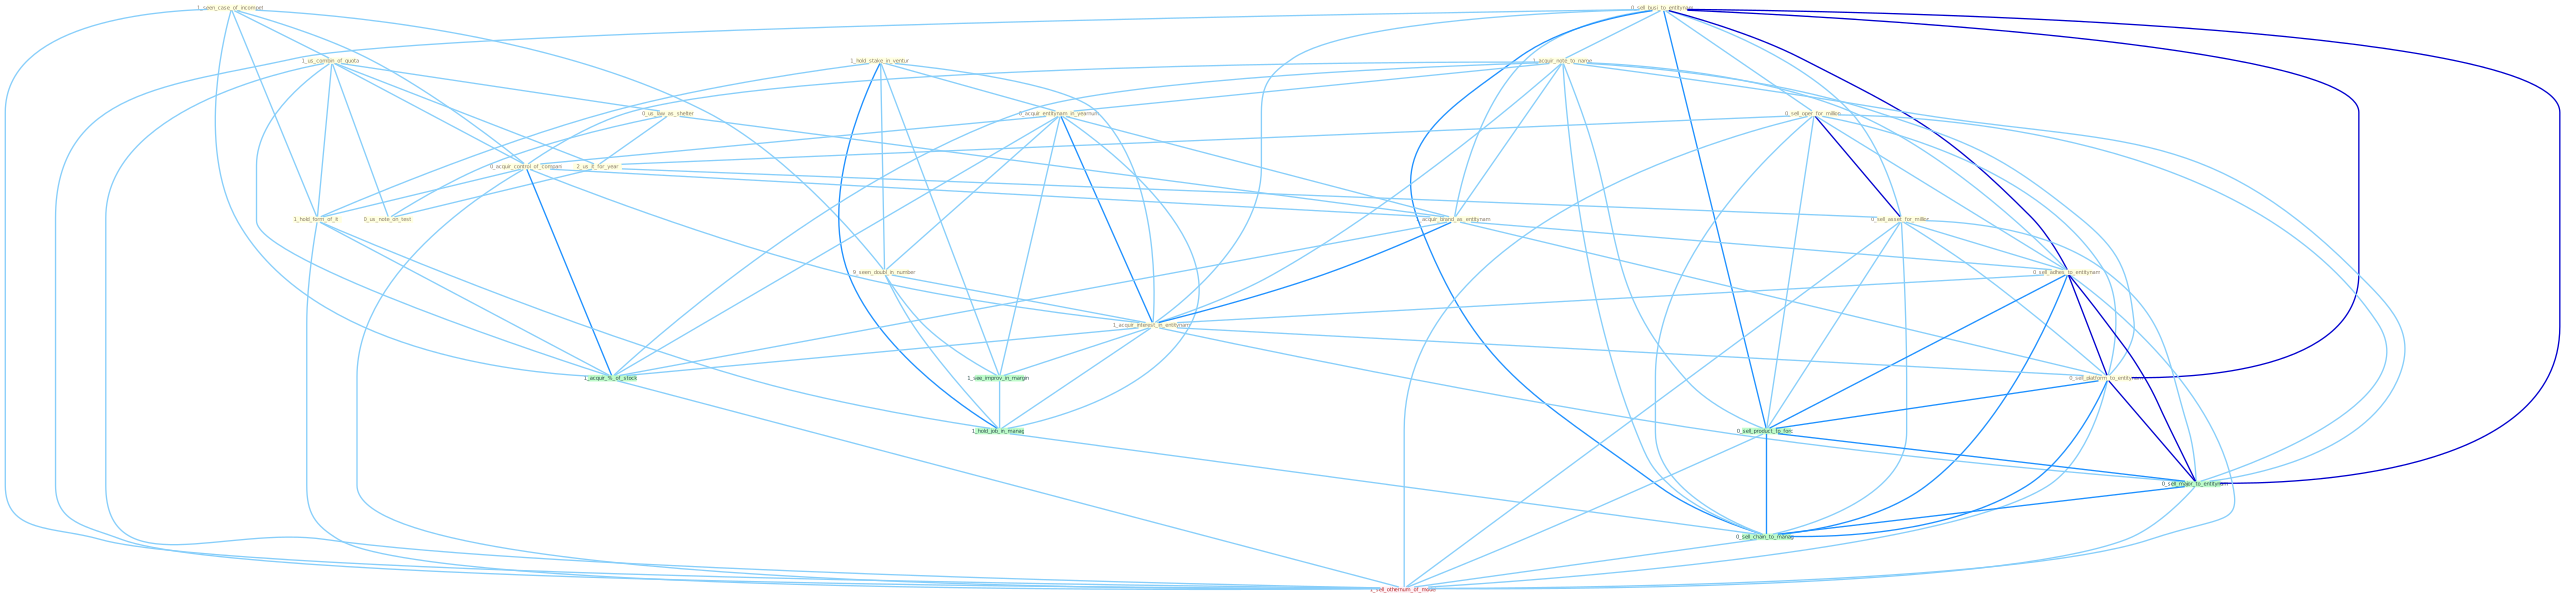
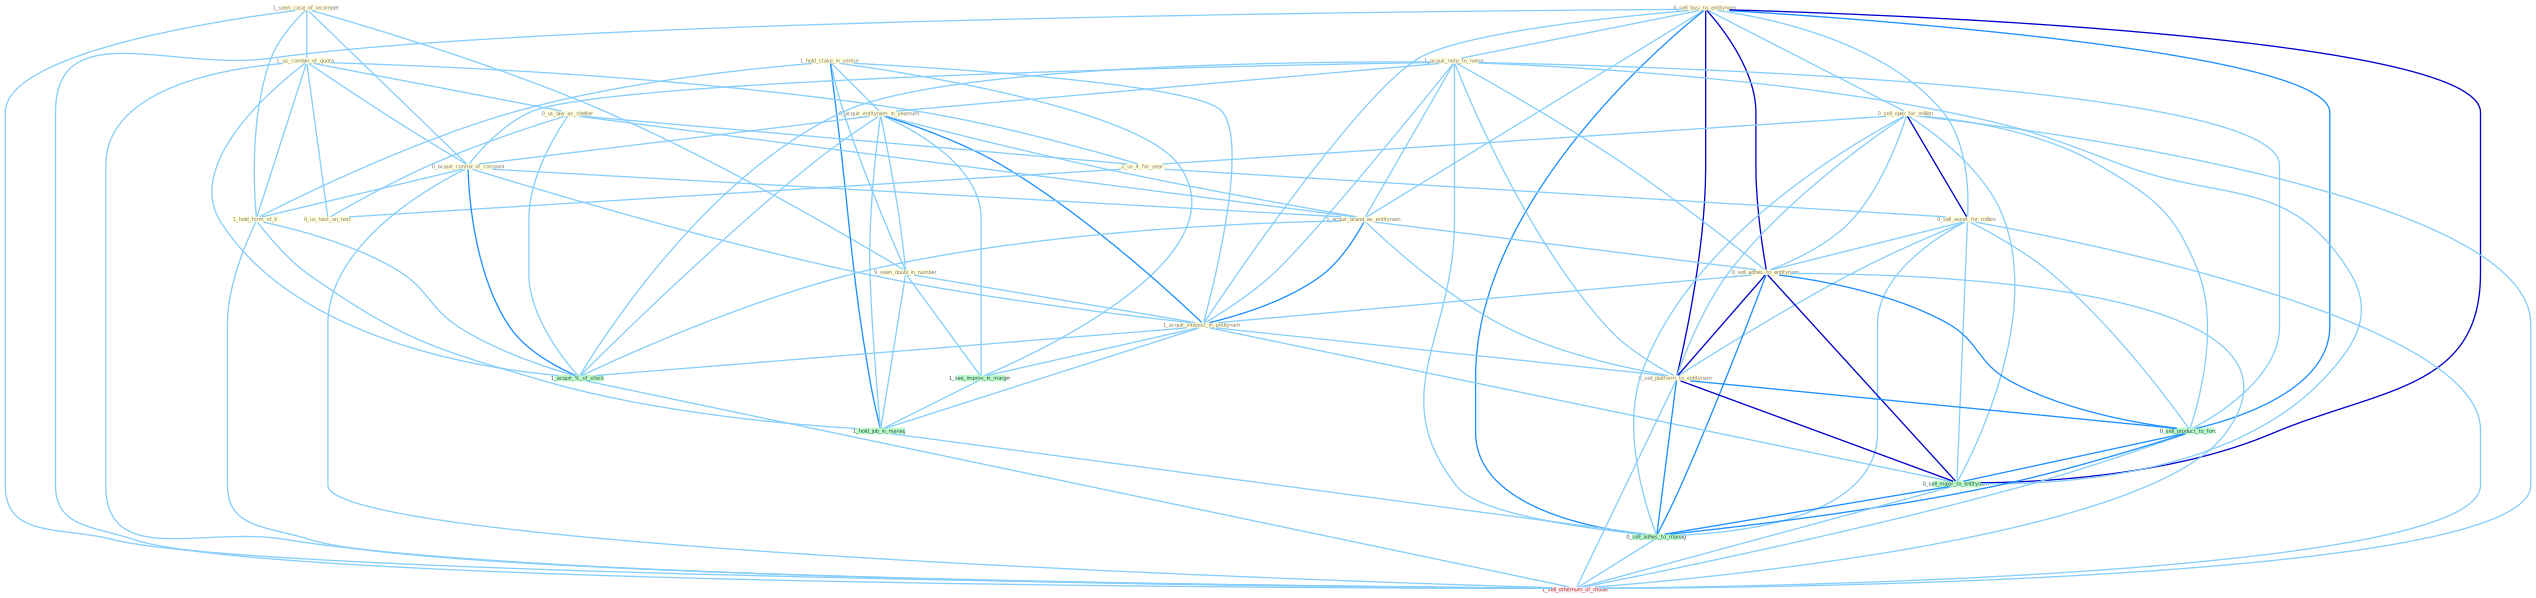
  graph {
    fontname="DejaVu Sans"
    node [color="#ffffe0" fixedsize=true fontcolor="#8b7d6b" fontname="DejaVu Sans" fontsize=4 shape=polygon style=filled]
    edge [color="#87cefa" fontname="DejaVu Sans" w=1]
    "1_seen_case_of_incompet " [height=.06 width=.5]
    "1_hold_stake_in_ventur " [height=.06 width=.5]
    "0_sell_busi_to_entitynam " [height=.06 width=.5]
    "1_us_combin_of_quota " [height=.06 width=.5]
    "0_sell_oper_for_million " [height=.06 width=.5]
    n6 [height=.06 label="1_acquir_note_to_name" width=.5]
    "0_acquir_entitynam_in_yearnum " [height=.06 width=.5]
    "0_us_law_as_shelter " [height=.06 width=.5]
    n9 [height=.06 label="2_us_it_for_year" width=.5]
    n10 [height=.06 label="0_acquir_control_of_compani" width=.5]
    "0_sell_asset_for_million " [height=.06 width=.5]
    "1_hold_form_of_it " [height=.06 width=.5]
-   "0_us_note_on_test " [height=.06 width=.5]
+   "0_us_note_on_test " [height=.06 width=.5 label="0_us_test_on_test"]
    "1_acquir_brand_as_entitynam " [height=.06 width=.5]
    n15 [height=.06 label="9_seen_doubl_in_number" width=.5]
    "0_sell_adhes_to_entitynam " [height=.06 width=.5]
    "1_acquir_interest_in_entitynam " [height=.06 width=.5]
    "0_sell_platform_to_entitynam " [height=.06 width=.5]
    "1_sell_othernum_of_model " [color="#fff0f5" fontcolor="#b22222" height=.06 width=.5]
    "1_acquir_%_of_stock " [color="#BDFCC9" fontcolor="#2f4f4f" height=.06 width=.5]
    "1_see_improv_in_margin " [color="#BDFCC9" fontcolor="#2f4f4f" height=.06 width=.5]
    "1_hold_job_in_manag " [color="#BDFCC9" fontcolor="#2f4f4f" height=.06 width=.5]
    "0_sell_product_to_forc " [color="#BDFCC9" fontcolor="#2f4f4f" height=.06 width=.5]
    "0_sell_major_to_entitynam " [color="#BDFCC9" fontcolor="#2f4f4f" height=.06 width=.5]
-   "0_sell_chain_to_manag " [color="#BDFCC9" fontcolor="#2f4f4f" height=.06 width=.5]
+   "0_sell_chain_to_manag " [color="#BDFCC9" fontcolor="#2f4f4f" height=.06 width=.5 label="0_sell_adhes_to_manag"]
    subgraph sub_1 {
      "1_seen_case_of_incompet "
      "1_hold_stake_in_ventur "
      "0_sell_busi_to_entitynam "
      "1_us_combin_of_quota "
      "0_sell_oper_for_million "
      n6
      "0_acquir_entitynam_in_yearnum "
      "0_us_law_as_shelter "
      n9
      n10
      "0_sell_asset_for_million "
      "1_hold_form_of_it "
      "0_us_note_on_test "
      "1_acquir_brand_as_entitynam "
      n15
      "0_sell_adhes_to_entitynam "
      "1_acquir_interest_in_entitynam "
      "0_sell_platform_to_entitynam "
    }
    subgraph sub_2 {
      "1_sell_othernum_of_model "
    }
    "1_seen_case_of_incompet " -- "1_us_combin_of_quota "
    "1_seen_case_of_incompet " -- n10
    "1_seen_case_of_incompet " -- "1_hold_form_of_it "
    "1_seen_case_of_incompet " -- n15
    "1_seen_case_of_incompet " -- "1_sell_othernum_of_model "
-   "1_seen_case_of_incompet " -- "1_acquir_%_of_stock "
+   "0_us_law_as_shelter " -- "1_acquir_%_of_stock "
    "1_hold_stake_in_ventur " -- "0_acquir_entitynam_in_yearnum "
    "1_hold_stake_in_ventur " -- "1_hold_form_of_it "
    "1_hold_stake_in_ventur " -- n15
    "1_hold_stake_in_ventur " -- "1_acquir_interest_in_entitynam "
    "1_hold_stake_in_ventur " -- "1_see_improv_in_margin "
    "1_hold_stake_in_ventur " -- "1_hold_job_in_manag " [color="#1e90ff" w=2]
    "0_sell_busi_to_entitynam " -- "0_sell_oper_for_million "
    "0_sell_busi_to_entitynam " -- n6
    "0_sell_busi_to_entitynam " -- "0_sell_asset_for_million "
    "0_sell_busi_to_entitynam " -- "1_acquir_brand_as_entitynam "
    "0_sell_busi_to_entitynam " -- "0_sell_adhes_to_entitynam " [color="#0000cd" w=3]
    "0_sell_busi_to_entitynam " -- "1_acquir_interest_in_entitynam "
    "0_sell_busi_to_entitynam " -- "0_sell_platform_to_entitynam " [color="#0000cd" w=3]
    "0_sell_busi_to_entitynam " -- "1_sell_othernum_of_model "
    "0_sell_busi_to_entitynam " -- "0_sell_product_to_forc " [color="#1e90ff" w=2]
    "0_sell_busi_to_entitynam " -- "0_sell_major_to_entitynam " [color="#0000cd" w=3]
    "0_sell_busi_to_entitynam " -- "0_sell_chain_to_manag " [color="#1e90ff" w=2]
    "1_us_combin_of_quota " -- "0_us_law_as_shelter "
    "1_us_combin_of_quota " -- n9
    "1_us_combin_of_quota " -- n10
    "1_us_combin_of_quota " -- "1_hold_form_of_it "
    "1_us_combin_of_quota " -- "0_us_note_on_test "
    "1_us_combin_of_quota " -- "1_sell_othernum_of_model "
    "1_us_combin_of_quota " -- "1_acquir_%_of_stock "
    "0_sell_oper_for_million " -- n9
    "0_sell_oper_for_million " -- "0_sell_asset_for_million " [color="#0000cd" w=3]
    "0_sell_oper_for_million " -- "0_sell_adhes_to_entitynam "
    "0_sell_oper_for_million " -- "0_sell_platform_to_entitynam "
    "0_sell_oper_for_million " -- "1_sell_othernum_of_model "
    "0_sell_oper_for_million " -- "0_sell_product_to_forc "
    "0_sell_oper_for_million " -- "0_sell_major_to_entitynam "
    "0_sell_oper_for_million " -- "0_sell_chain_to_manag "
    n6 -- "0_acquir_entitynam_in_yearnum "
    n6 -- n10
    n6 -- "1_acquir_brand_as_entitynam "
    n6 -- "0_sell_adhes_to_entitynam "
    n6 -- "1_acquir_interest_in_entitynam "
    n6 -- "0_sell_platform_to_entitynam "
    n6 -- "1_acquir_%_of_stock "
    n6 -- "0_sell_product_to_forc "
    n6 -- "0_sell_major_to_entitynam "
    n6 -- "0_sell_chain_to_manag "
    "0_acquir_entitynam_in_yearnum " -- n10
    "0_acquir_entitynam_in_yearnum " -- "1_acquir_brand_as_entitynam "
    "0_acquir_entitynam_in_yearnum " -- n15
    "0_acquir_entitynam_in_yearnum " -- "1_acquir_interest_in_entitynam " [color="#1e90ff" w=2]
    "0_acquir_entitynam_in_yearnum " -- "1_acquir_%_of_stock "
    "0_acquir_entitynam_in_yearnum " -- "1_see_improv_in_margin "
    "0_acquir_entitynam_in_yearnum " -- "1_hold_job_in_manag "
    "0_us_law_as_shelter " -- n9
    "0_us_law_as_shelter " -- "0_us_note_on_test "
    "0_us_law_as_shelter " -- "1_acquir_brand_as_entitynam "
    n9 -- "0_sell_asset_for_million "
    n9 -- "0_us_note_on_test "
    n10 -- "1_hold_form_of_it "
    n10 -- "1_acquir_brand_as_entitynam "
    n10 -- "1_acquir_interest_in_entitynam "
    n10 -- "1_sell_othernum_of_model "
    n10 -- "1_acquir_%_of_stock " [color="#1e90ff" w=2]
    "0_sell_asset_for_million " -- "0_sell_adhes_to_entitynam "
    "0_sell_asset_for_million " -- "0_sell_platform_to_entitynam "
    "0_sell_asset_for_million " -- "1_sell_othernum_of_model "
    "0_sell_asset_for_million " -- "0_sell_product_to_forc "
    "0_sell_asset_for_million " -- "0_sell_major_to_entitynam "
    "0_sell_asset_for_million " -- "0_sell_chain_to_manag "
    "1_hold_form_of_it " -- "1_sell_othernum_of_model "
    "1_hold_form_of_it " -- "1_acquir_%_of_stock "
    "1_hold_form_of_it " -- "1_hold_job_in_manag "
    "1_acquir_brand_as_entitynam " -- "0_sell_adhes_to_entitynam "
    "1_acquir_brand_as_entitynam " -- "1_acquir_interest_in_entitynam " [color="#1e90ff" w=2]
    "1_acquir_brand_as_entitynam " -- "0_sell_platform_to_entitynam "
    "1_acquir_brand_as_entitynam " -- "1_acquir_%_of_stock "
    n15 -- "1_acquir_interest_in_entitynam "
    n15 -- "1_see_improv_in_margin "
    n15 -- "1_hold_job_in_manag "
    "0_sell_adhes_to_entitynam " -- "1_acquir_interest_in_entitynam "
    "0_sell_adhes_to_entitynam " -- "0_sell_platform_to_entitynam " [color="#0000cd" w=3]
    "0_sell_adhes_to_entitynam " -- "1_sell_othernum_of_model "
    "0_sell_adhes_to_entitynam " -- "0_sell_product_to_forc " [color="#1e90ff" w=2]
    "0_sell_adhes_to_entitynam " -- "0_sell_major_to_entitynam " [color="#0000cd" w=3]
    "0_sell_adhes_to_entitynam " -- "0_sell_chain_to_manag " [color="#1e90ff" w=2]
    "1_acquir_interest_in_entitynam " -- "0_sell_platform_to_entitynam "
    "1_acquir_interest_in_entitynam " -- "1_acquir_%_of_stock "
    "1_acquir_interest_in_entitynam " -- "1_see_improv_in_margin "
    "1_acquir_interest_in_entitynam " -- "1_hold_job_in_manag "
    "1_acquir_interest_in_entitynam " -- "0_sell_major_to_entitynam "
    "0_sell_platform_to_entitynam " -- "1_sell_othernum_of_model "
    "0_sell_platform_to_entitynam " -- "0_sell_product_to_forc " [color="#1e90ff" w=2]
    "0_sell_platform_to_entitynam " -- "0_sell_major_to_entitynam " [color="#0000cd" w=3]
    "0_sell_platform_to_entitynam " -- "0_sell_chain_to_manag " [color="#1e90ff" w=2]
    "1_acquir_%_of_stock " -- "1_sell_othernum_of_model "
    "1_see_improv_in_margin " -- "1_hold_job_in_manag "
    "1_hold_job_in_manag " -- "0_sell_chain_to_manag "
    "0_sell_product_to_forc " -- "1_sell_othernum_of_model "
    "0_sell_product_to_forc " -- "0_sell_major_to_entitynam " [color="#1e90ff" w=2]
    "0_sell_product_to_forc " -- "0_sell_chain_to_manag " [color="#1e90ff" w=2]
    "0_sell_major_to_entitynam " -- "1_sell_othernum_of_model "
    "0_sell_major_to_entitynam " -- "0_sell_chain_to_manag " [color="#1e90ff" w=2]
    "0_sell_chain_to_manag " -- "1_sell_othernum_of_model "
  }
